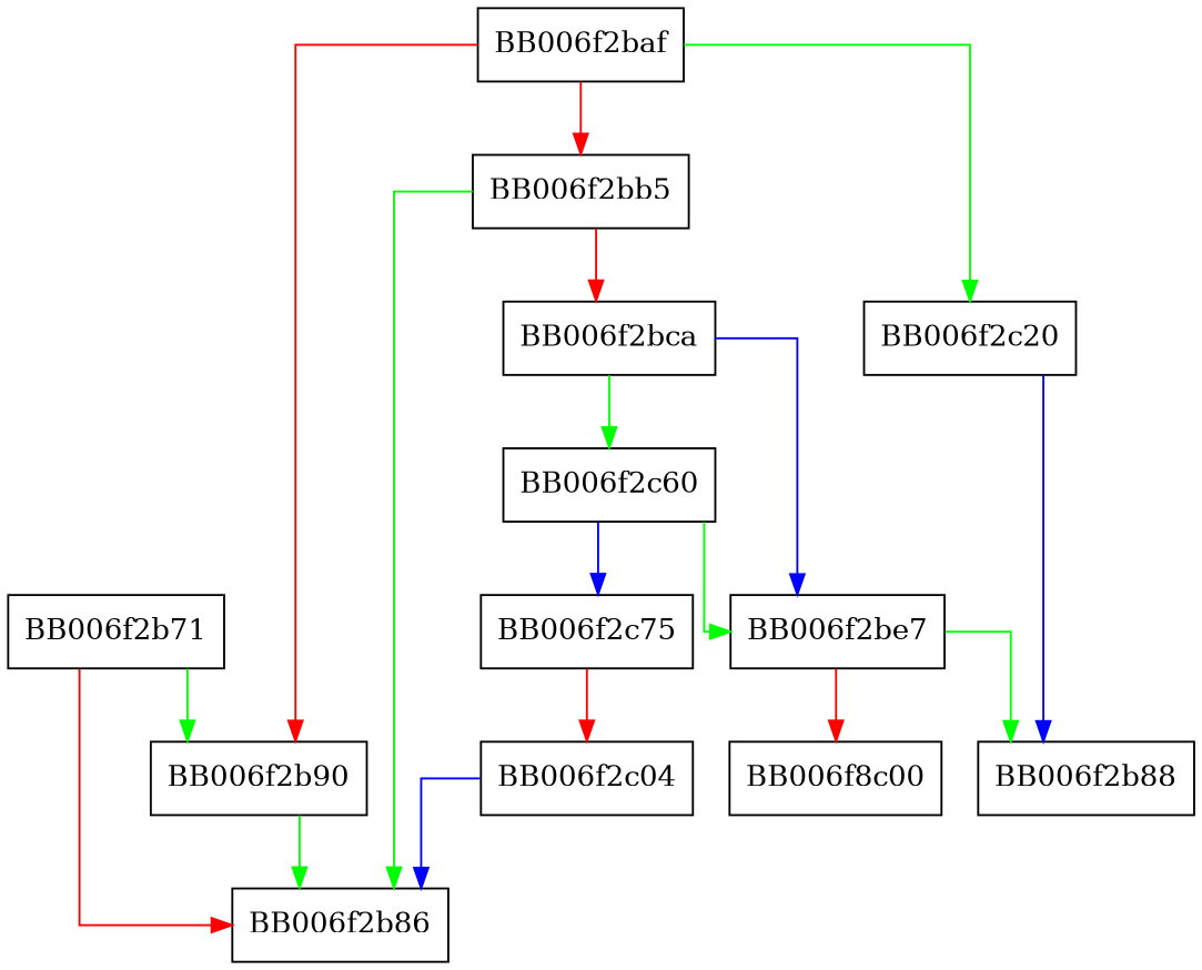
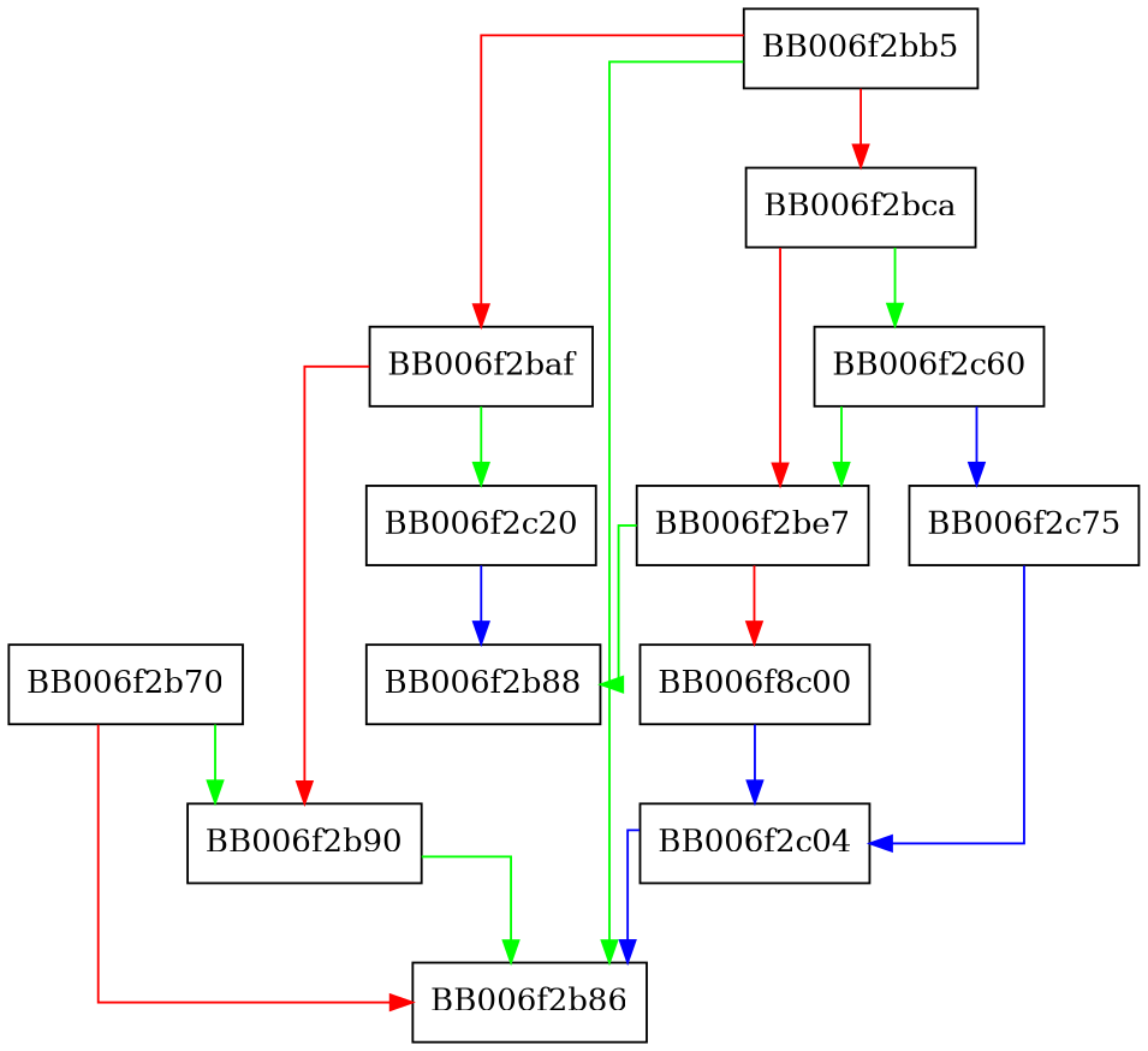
  digraph {
    splines=ortho
    node [shape=box]
    edge [color=green]
-   BB006f2b70 [label=BB006f2b71]
+   BB006f2b70
    BB006f2b90
    BB006f2b86
    BB006f2baf
    BB006f2c20
    BB006f2bb5
    BB006f2b88
    BB006f2bca
    BB006f2c60
    BB006f2be7
    BB006f2c75
    n12 [label=BB006f8c00]
    BB006f2c04
    BB006f2b70 -> BB006f2b90
    BB006f2b70 -> BB006f2b86 [color=red]
    BB006f2b90 -> BB006f2b86
    BB006f2baf -> BB006f2b90 [color=red]
    BB006f2baf -> BB006f2c20
-   BB006f2baf -> BB006f2bb5 [color=red]
+   BB006f2bb5 -> BB006f2baf [color=red]
    BB006f2c20 -> BB006f2b88 [color=blue]
    BB006f2bb5 -> BB006f2b86
    BB006f2bb5 -> BB006f2bca [color=red]
    BB006f2bca -> BB006f2c60
-   BB006f2bca -> BB006f2be7 [color=blue]
+   BB006f2bca -> BB006f2be7 [color=red]
    BB006f2c60 -> BB006f2be7
    BB006f2c60 -> BB006f2c75 [color=blue]
    BB006f2be7 -> BB006f2b88
    BB006f2be7 -> n12 [color=red]
-   BB006f2c75 -> BB006f2c04 [color=red]
+   BB006f2c75 -> BB006f2c04 [color=blue]
+   n12 -> BB006f2c04 [color=blue]
    BB006f2c04 -> BB006f2b86 [color=blue]
  }
